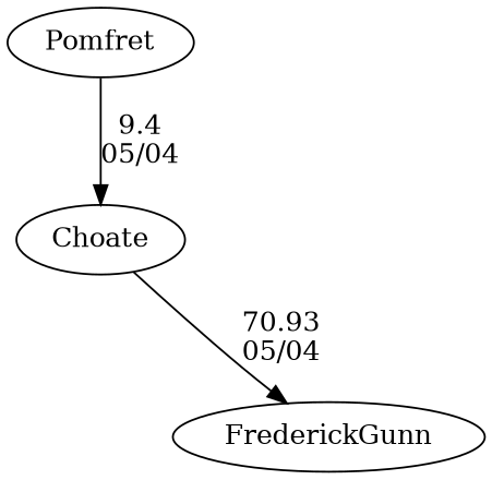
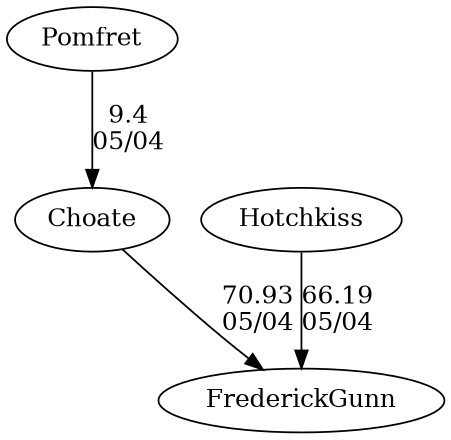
  digraph {
    edge [random=random]
    Pomfret
    Choate
    FrederickGunn
+   Hotchkiss
    Pomfret -> Choate [label="9.4\n05/04" weight=91]
    Choate -> FrederickGunn [label="70.93\n05/04" weight=30]
+   Hotchkiss -> FrederickGunn [label="66.19\n05/04" weight=34]
  }
